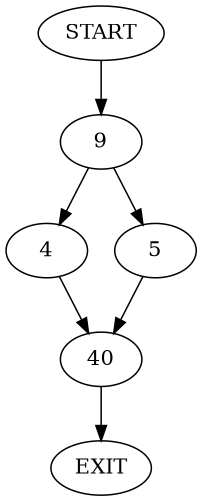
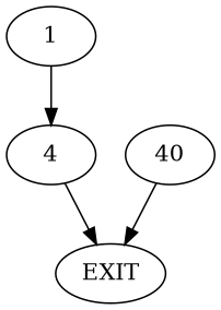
  digraph {
-   n1 [label=START]
-   1 [label=9]
+   1
    4
-   5
    n5 [label=40]
    n6 [label=EXIT]
-   n1 -> 1
    1 -> 4
-   1 -> 5
-   4 -> n5
-   5 -> n5
+   4 -> n6
    n5 -> n6
  }
